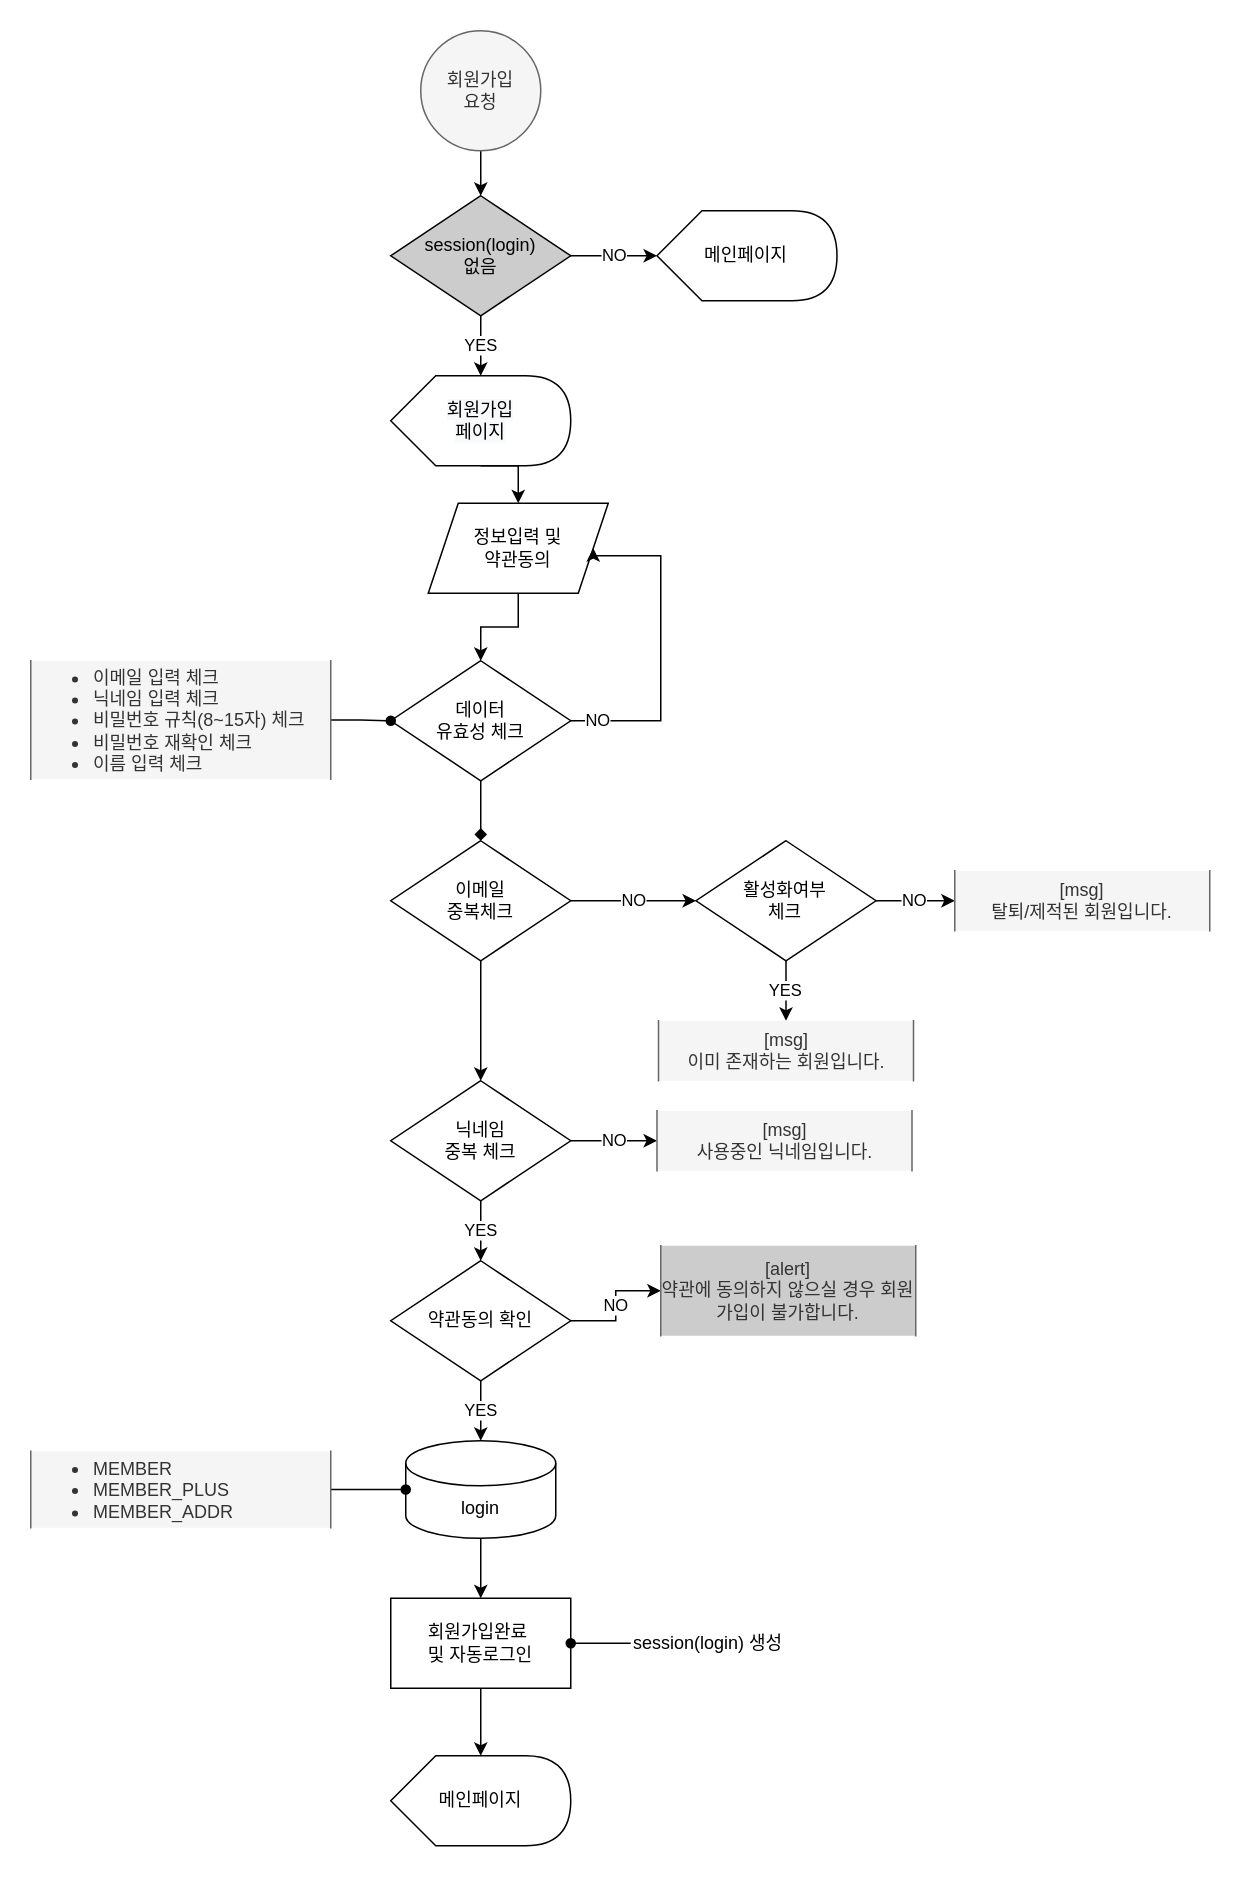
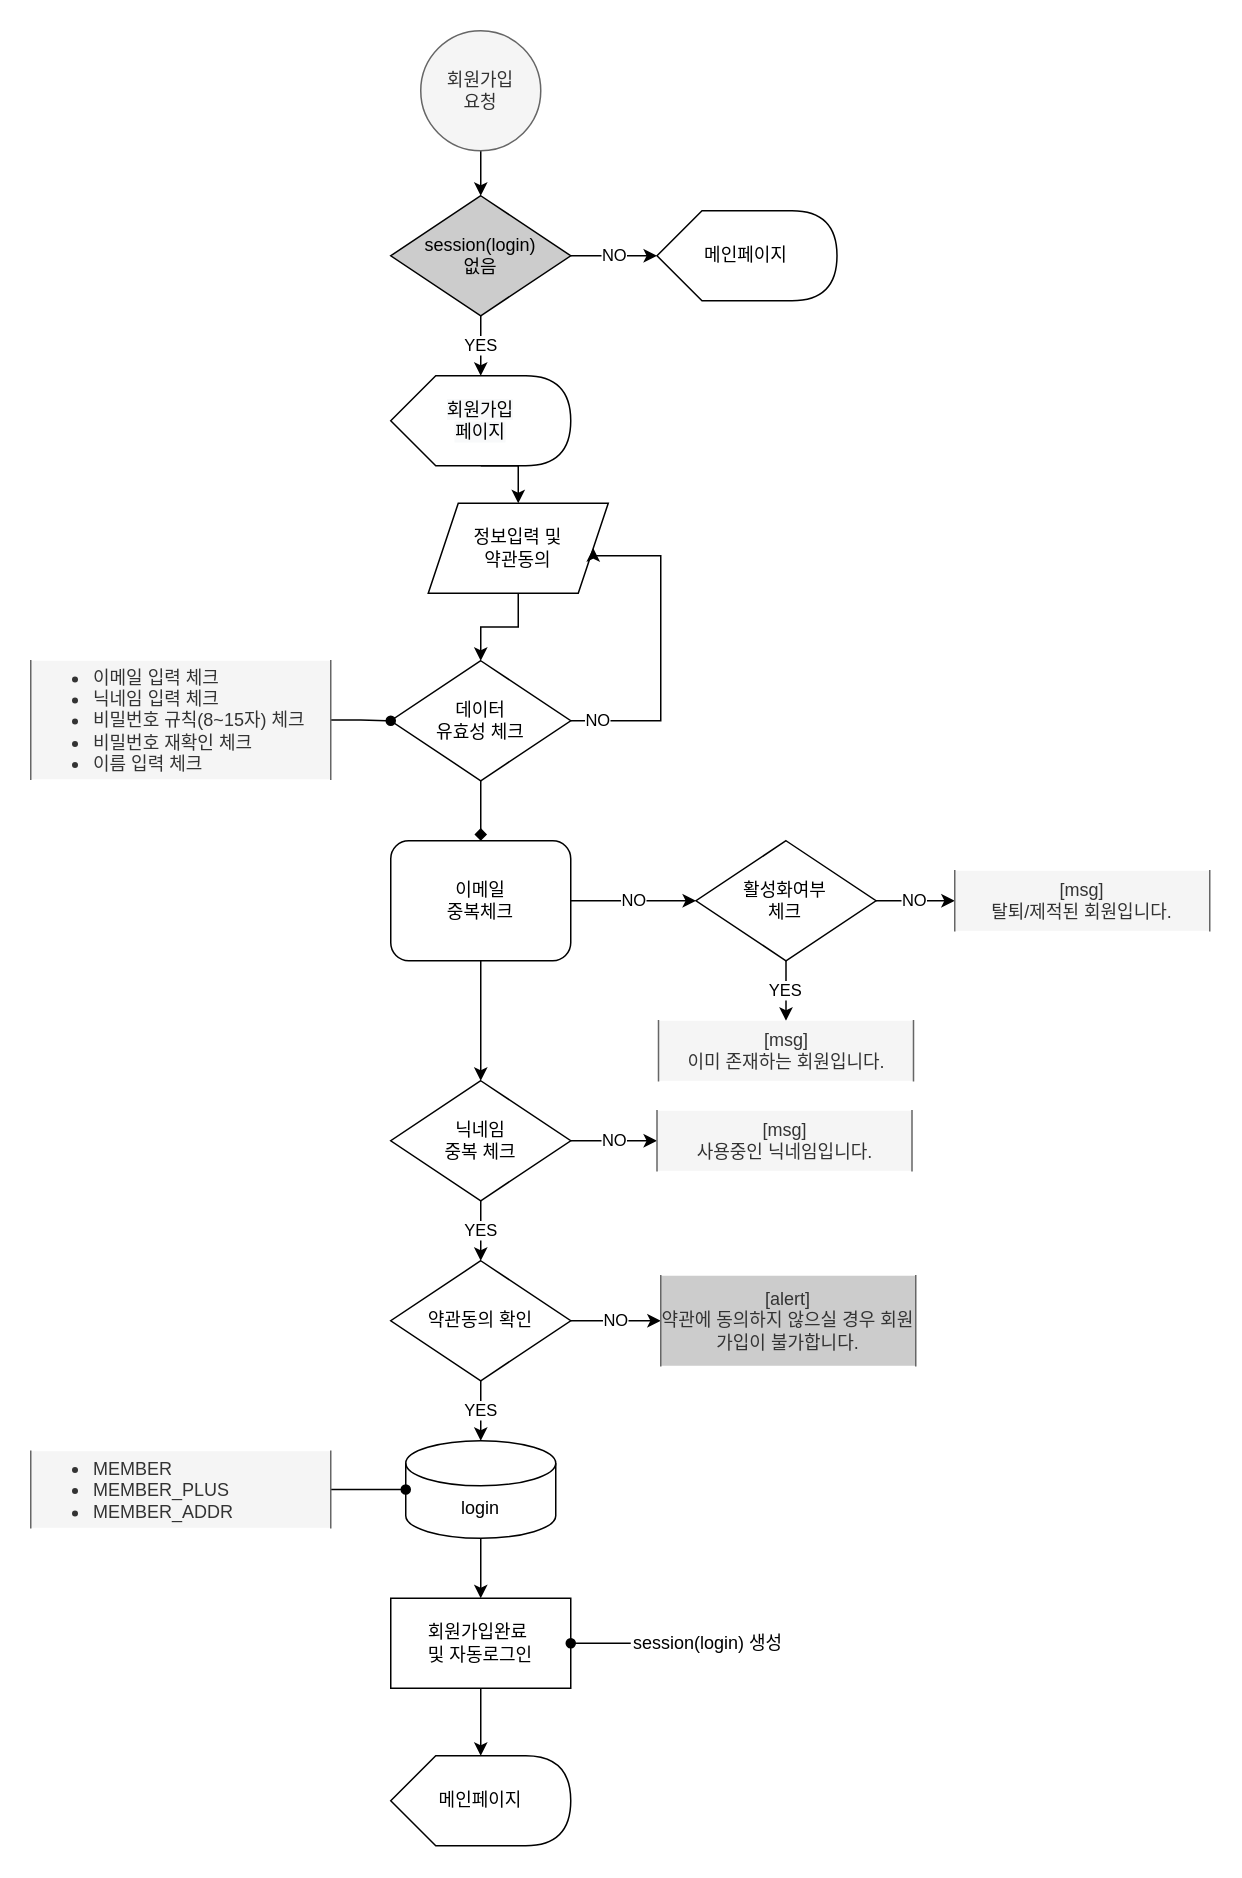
  <mxCell id="0" />
  <mxCell id="1" parent="0" />
  <mxCell id="2" style="edgeStyle=orthogonalEdgeStyle;rounded=0;orthogonalLoop=1;jettySize=auto;html=1;exitX=0.5;exitY=1;exitDx=0;exitDy=0;exitPerimeter=0;entryX=0.5;entryY=0;entryDx=0;entryDy=0;" parent="1" source="3" target="6" edge="1"><mxGeometry relative="1" as="geometry" /></mxCell>
  <mxCell id="3" value="회원가입&lt;br&gt;요청" style="strokeWidth=1;html=1;shape=mxgraph.flowchart.start_2;whiteSpace=wrap;fillColor=#f5f5f5;strokeColor=#666666;fontColor=#333333;" parent="1" vertex="1"><mxGeometry x="279.997" y="20" width="80" height="80" as="geometry" /></mxCell>
  <mxCell id="4" value="YES" style="edgeStyle=orthogonalEdgeStyle;rounded=0;orthogonalLoop=1;jettySize=auto;html=1;" parent="1" source="6" edge="1"><mxGeometry relative="1" as="geometry"><mxPoint x="319.997" y="250" as="targetPoint" /></mxGeometry></mxCell>
  <mxCell id="5" value="NO" style="edgeStyle=orthogonalEdgeStyle;rounded=0;orthogonalLoop=1;jettySize=auto;html=1;entryX=0;entryY=0.5;entryDx=0;entryDy=0;entryPerimeter=0;" parent="1" source="6" target="17" edge="1"><mxGeometry relative="1" as="geometry"><mxPoint x="439.997" y="170" as="targetPoint" /></mxGeometry></mxCell>
  <mxCell id="6" value="session(login)&lt;br&gt;없음" style="rhombus;whiteSpace=wrap;html=1;fillColor=#cccccc;" parent="1" vertex="1"><mxGeometry x="259.997" y="130" width="120" height="80" as="geometry" /></mxCell>
  <mxCell id="7" value="" style="edgeStyle=orthogonalEdgeStyle;rounded=0;orthogonalLoop=1;jettySize=auto;html=1;entryX=0.5;entryY=0;entryDx=0;entryDy=0;" parent="1" target="15" edge="1"><mxGeometry relative="1" as="geometry"><mxPoint x="319.997" y="310" as="sourcePoint" /><mxPoint x="319.997" y="350" as="targetPoint" /></mxGeometry></mxCell>
  <mxCell id="8" value="&#10;&#10;&lt;span style=&quot;color: rgb(0, 0, 0); font-family: helvetica; font-size: 12px; font-style: normal; font-weight: 400; letter-spacing: normal; text-align: center; text-indent: 0px; text-transform: none; word-spacing: 0px; background-color: rgb(248, 249, 250); display: inline; float: none;&quot;&gt;회원가입&lt;/span&gt;&lt;br style=&quot;color: rgb(0, 0, 0); font-family: helvetica; font-size: 12px; font-style: normal; font-weight: 400; letter-spacing: normal; text-align: center; text-indent: 0px; text-transform: none; word-spacing: 0px; background-color: rgb(248, 249, 250);&quot;&gt;&lt;span style=&quot;color: rgb(0, 0, 0); font-family: helvetica; font-size: 12px; font-style: normal; font-weight: 400; letter-spacing: normal; text-align: center; text-indent: 0px; text-transform: none; word-spacing: 0px; background-color: rgb(248, 249, 250); display: inline; float: none;&quot;&gt;페이지&lt;/span&gt;&#10;&#10;" style="shape=display;whiteSpace=wrap;html=1;strokeWidth=1;" parent="1" vertex="1"><mxGeometry x="259.997" y="250" width="120" height="60" as="geometry" /></mxCell>
  <mxCell id="9" value="YES" style="edgeStyle=orthogonalEdgeStyle;rounded=0;orthogonalLoop=1;jettySize=auto;html=1;" parent="1" source="11" edge="1"><mxGeometry relative="1" as="geometry"><mxPoint x="319.997" y="960" as="targetPoint" /></mxGeometry></mxCell>
  <mxCell id="10" value="NO" style="edgeStyle=orthogonalEdgeStyle;rounded=0;orthogonalLoop=1;jettySize=auto;html=1;entryX=0;entryY=0.5;entryDx=0;entryDy=0;" parent="1" source="11" target="25" edge="1"><mxGeometry relative="1" as="geometry"><mxPoint x="437.497" y="880" as="targetPoint" /></mxGeometry></mxCell>
  <mxCell id="11" value="약관동의 확인" style="rhombus;whiteSpace=wrap;html=1;strokeWidth=1;" parent="1" vertex="1"><mxGeometry x="259.997" y="840" width="120" height="80" as="geometry" /></mxCell>
  <mxCell id="12" value="" style="edgeStyle=orthogonalEdgeStyle;rounded=0;orthogonalLoop=1;jettySize=auto;html=1;entryX=0;entryY=0;entryDx=60;entryDy=0;entryPerimeter=0;" parent="1" source="13" target="16" edge="1"><mxGeometry relative="1" as="geometry"><mxPoint x="319.997" y="1165" as="targetPoint" /></mxGeometry></mxCell>
  <mxCell id="13" value="회원가입완료&amp;nbsp;&lt;br&gt;및 자동로그인" style="whiteSpace=wrap;html=1;strokeWidth=1;" parent="1" vertex="1"><mxGeometry x="259.997" y="1065" width="120" height="60" as="geometry" /></mxCell>
  <mxCell id="14" style="edgeStyle=orthogonalEdgeStyle;rounded=0;orthogonalLoop=1;jettySize=auto;html=1;exitX=0.5;exitY=1;exitDx=0;exitDy=0;entryX=0.5;entryY=0;entryDx=0;entryDy=0;" edge="1" parent="1" source="15" target="22"><mxGeometry relative="1" as="geometry" /></mxCell>
  <mxCell id="15" value="정보입력 및&lt;br&gt;약관동의" style="shape=parallelogram;perimeter=parallelogramPerimeter;whiteSpace=wrap;html=1;fixedSize=1;strokeWidth=1;align=center;" parent="1" vertex="1"><mxGeometry x="284.997" y="335" width="120" height="60" as="geometry" /></mxCell>
  <mxCell id="16" value="메인페이지" style="shape=display;whiteSpace=wrap;html=1;strokeWidth=1;" parent="1" vertex="1"><mxGeometry x="259.997" y="1170" width="120" height="60" as="geometry" /></mxCell>
  <mxCell id="17" value="메인페이지" style="shape=display;whiteSpace=wrap;html=1;strokeWidth=1;" parent="1" vertex="1"><mxGeometry x="437.497" y="140" width="120" height="60" as="geometry" /></mxCell>
  <mxCell id="18" value="" style="edgeStyle=orthogonalEdgeStyle;rounded=0;orthogonalLoop=1;jettySize=auto;html=1;" parent="1" source="19" target="13" edge="1"><mxGeometry relative="1" as="geometry" /></mxCell>
  <mxCell id="19" value="login" style="shape=cylinder3;whiteSpace=wrap;html=1;boundedLbl=1;backgroundOutline=1;size=15;strokeWidth=1;" parent="1" vertex="1"><mxGeometry x="270" y="960" width="100" height="65" as="geometry" /></mxCell>
  <mxCell id="20" value="NO" style="edgeStyle=orthogonalEdgeStyle;rounded=0;orthogonalLoop=1;jettySize=auto;html=1;exitX=1;exitY=0.5;exitDx=0;exitDy=0;entryX=1;entryY=0.5;entryDx=0;entryDy=0;" edge="1" parent="1" source="22" target="15"><mxGeometry x="-0.833" relative="1" as="geometry"><Array as="points"><mxPoint x="440" y="480" /><mxPoint x="440" y="370" /></Array><mxPoint as="offset" /></mxGeometry></mxCell>
  <mxCell id="21" value="" style="edgeStyle=orthogonalEdgeStyle;rounded=0;orthogonalLoop=1;jettySize=auto;html=1;endArrow=diamond;endFill=1;" edge="1" parent="1" source="22" target="30"><mxGeometry relative="1" as="geometry" /></mxCell>
  <mxCell id="22" value="데이터&lt;br&gt;유효성 체크" style="rhombus;whiteSpace=wrap;html=1;strokeWidth=1;" vertex="1" parent="1"><mxGeometry x="259.997" y="440" width="120" height="80" as="geometry" /></mxCell>
  <mxCell id="23" style="edgeStyle=orthogonalEdgeStyle;rounded=0;orthogonalLoop=1;jettySize=auto;html=1;exitX=1;exitY=0.5;exitDx=0;exitDy=0;entryX=0;entryY=0.5;entryDx=0;entryDy=0;endArrow=oval;endFill=1;" edge="1" parent="1" source="24" target="22"><mxGeometry relative="1" as="geometry" /></mxCell>
  <mxCell id="24" value="&lt;ul&gt;&lt;li&gt;이메일 입력 체크&lt;/li&gt;&lt;li&gt;닉네임 입력 체크&lt;/li&gt;&lt;li&gt;비밀번호 규칙(8~15자) 체크&lt;/li&gt;&lt;li&gt;비밀번호 재확인 체크&lt;/li&gt;&lt;li&gt;이름 입력 체크&lt;/li&gt;&lt;/ul&gt;" style="shape=partialRectangle;whiteSpace=wrap;html=1;bottom=0;top=0;align=left;fillColor=#f5f5f5;strokeColor=#666666;fontColor=#333333;" vertex="1" parent="1"><mxGeometry x="20" y="440" width="200" height="79" as="geometry" /></mxCell>
- <mxCell id="25" value="[alert]&lt;br&gt;약관에 동의하지 않으실 경우 회원가입이 불가합니다." style="shape=partialRectangle;whiteSpace=wrap;html=1;bottom=0;top=0;fillColor=#CCCCCC;align=center;strokeColor=#666666;fontColor=#333333;" vertex="1" parent="1"><mxGeometry x="440" y="830" width="170" height="60" as="geometry" /></mxCell>
+ <mxCell id="25" value="[alert]&lt;br&gt;약관에 동의하지 않으실 경우 회원가입이 불가합니다." style="shape=partialRectangle;whiteSpace=wrap;html=1;bottom=0;top=0;fillColor=#CCCCCC;align=center;strokeColor=#666666;fontColor=#333333;" vertex="1" parent="1"><mxGeometry x="440" y="850" width="170" height="60" as="geometry" /></mxCell>
  <mxCell id="26" style="edgeStyle=orthogonalEdgeStyle;rounded=0;orthogonalLoop=1;jettySize=auto;html=1;exitX=1;exitY=0.5;exitDx=0;exitDy=0;entryX=0;entryY=0.5;entryDx=0;entryDy=0;entryPerimeter=0;endArrow=oval;endFill=1;" edge="1" parent="1" source="27" target="19"><mxGeometry relative="1" as="geometry" /></mxCell>
  <mxCell id="27" value="&lt;ul&gt;&lt;li&gt;MEMBER&lt;/li&gt;&lt;li&gt;MEMBER_PLUS&lt;/li&gt;&lt;li&gt;MEMBER_ADDR&lt;/li&gt;&lt;/ul&gt;" style="shape=partialRectangle;whiteSpace=wrap;html=1;bottom=0;top=0;fillColor=#f5f5f5;align=left;strokeColor=#666666;fontColor=#333333;" vertex="1" parent="1"><mxGeometry x="20" y="967" width="200" height="51" as="geometry" /></mxCell>
  <mxCell id="28" value="NO" style="edgeStyle=orthogonalEdgeStyle;rounded=0;orthogonalLoop=1;jettySize=auto;html=1;endArrow=classic;endFill=1;exitX=1;exitY=0.5;exitDx=0;exitDy=0;" edge="1" parent="1" source="30" target="33"><mxGeometry relative="1" as="geometry"><mxPoint x="405.997" y="600" as="sourcePoint" /></mxGeometry></mxCell>
  <mxCell id="29" value="" style="edgeStyle=orthogonalEdgeStyle;rounded=0;orthogonalLoop=1;jettySize=auto;html=1;endArrow=classic;endFill=1;" edge="1" parent="1" source="30" target="38"><mxGeometry relative="1" as="geometry" /></mxCell>
- <mxCell id="30" value="이메일&lt;br&gt;중복체크" style="rhombus;whiteSpace=wrap;html=1;strokeWidth=1;" vertex="1" parent="1"><mxGeometry x="259.997" y="560" width="120" height="80" as="geometry" /></mxCell>
+ <mxCell id="30" value="이메일&lt;br&gt;중복체크" style="whiteSpace=wrap;html=1;strokeWidth=1;rounded=1;" vertex="1" parent="1"><mxGeometry x="259.997" y="560" width="120" height="80" as="geometry" /></mxCell>
  <mxCell id="31" value="NO" style="edgeStyle=orthogonalEdgeStyle;rounded=0;orthogonalLoop=1;jettySize=auto;html=1;endArrow=classic;endFill=1;entryX=0;entryY=0.5;entryDx=0;entryDy=0;" edge="1" parent="1" source="33" target="34"><mxGeometry relative="1" as="geometry"><mxPoint x="636" y="600" as="targetPoint" /></mxGeometry></mxCell>
  <mxCell id="32" value="YES" style="edgeStyle=orthogonalEdgeStyle;rounded=0;orthogonalLoop=1;jettySize=auto;html=1;endArrow=classic;endFill=1;" edge="1" parent="1" source="33" target="35"><mxGeometry relative="1" as="geometry" /></mxCell>
  <mxCell id="33" value="활성화여부&lt;br&gt;체크" style="rhombus;whiteSpace=wrap;html=1;strokeWidth=1;" vertex="1" parent="1"><mxGeometry x="463.497" y="560" width="120" height="80" as="geometry" /></mxCell>
  <mxCell id="34" value="[msg]&lt;br&gt;탈퇴/제적된 회원입니다." style="shape=partialRectangle;whiteSpace=wrap;html=1;bottom=0;top=0;fillColor=#f5f5f5;align=center;strokeColor=#666666;fontColor=#333333;" vertex="1" parent="1"><mxGeometry x="636" y="580" width="170" height="40" as="geometry" /></mxCell>
  <mxCell id="35" value="[msg]&lt;br&gt;이미 존재하는 회원입니다." style="shape=partialRectangle;whiteSpace=wrap;html=1;bottom=0;top=0;fillColor=#f5f5f5;align=center;strokeColor=#666666;fontColor=#333333;" vertex="1" parent="1"><mxGeometry x="438.5" y="680" width="170" height="40" as="geometry" /></mxCell>
  <mxCell id="36" value="YES" style="edgeStyle=orthogonalEdgeStyle;rounded=0;orthogonalLoop=1;jettySize=auto;html=1;exitX=0.5;exitY=1;exitDx=0;exitDy=0;entryX=0.5;entryY=0;entryDx=0;entryDy=0;endArrow=classic;endFill=1;" edge="1" parent="1" source="38" target="11"><mxGeometry relative="1" as="geometry" /></mxCell>
  <mxCell id="37" value="NO" style="edgeStyle=orthogonalEdgeStyle;rounded=0;orthogonalLoop=1;jettySize=auto;html=1;endArrow=classic;endFill=1;" edge="1" parent="1" source="38" target="39"><mxGeometry relative="1" as="geometry" /></mxCell>
  <mxCell id="38" value="닉네임&lt;br&gt;중복 체크" style="rhombus;whiteSpace=wrap;html=1;strokeWidth=1;" vertex="1" parent="1"><mxGeometry x="259.997" y="720" width="120" height="80" as="geometry" /></mxCell>
  <mxCell id="39" value="[msg]&lt;br&gt;사용중인 닉네임입니다." style="shape=partialRectangle;whiteSpace=wrap;html=1;bottom=0;top=0;fillColor=#f5f5f5;align=center;strokeColor=#666666;fontColor=#333333;" vertex="1" parent="1"><mxGeometry x="437.5" y="740" width="170" height="40" as="geometry" /></mxCell>
  <mxCell id="40" value="" style="edgeStyle=orthogonalEdgeStyle;rounded=0;orthogonalLoop=1;jettySize=auto;html=1;endArrow=oval;endFill=1;" edge="1" parent="1" source="41" target="13"><mxGeometry relative="1" as="geometry" /></mxCell>
  <mxCell id="41" value="session(login) 생성" style="text;html=1;strokeColor=none;fillColor=none;align=left;verticalAlign=middle;whiteSpace=wrap;rounded=0;" vertex="1" parent="1"><mxGeometry x="420" y="1080" width="220" height="30" as="geometry" /></mxCell>
